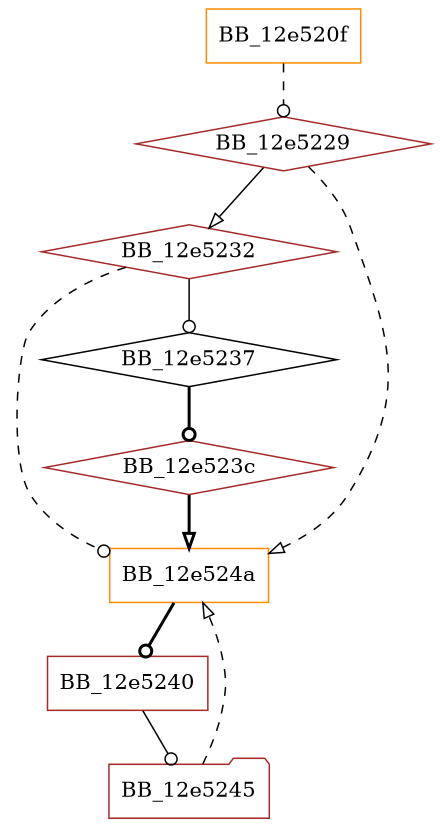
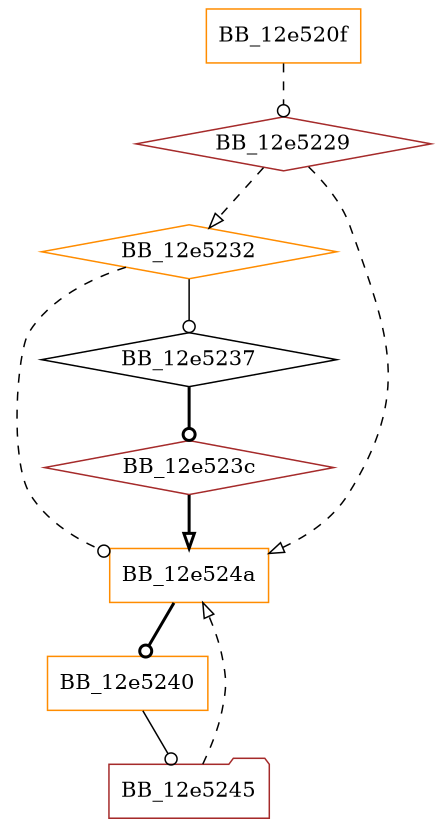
  digraph {
    node [color=brown shape=diamond]
    edge [arrowhead=odot style=dashed]
    BB_12e520f [color=darkorange shape=box]
    BB_12e5229
-   BB_12e5232
+   BB_12e5232 [color=darkorange]
    BB_12e524a [color=darkorange shape=box]
    BB_12e5237 [color=black]
-   BB_12e5240 [shape=box]
+   BB_12e5240 [color=darkorange shape=box]
    BB_12e523c
    BB_12e5245 [shape=folder]
    BB_12e520f -> BB_12e5229
-   BB_12e5229 -> BB_12e5232 [arrowhead=onormal style=solid]
+   BB_12e5229 -> BB_12e5232 [arrowhead=onormal]
    BB_12e5229 -> BB_12e524a [arrowhead=onormal]
    BB_12e5232 -> BB_12e524a
    BB_12e5232 -> BB_12e5237 [style=solid]
    BB_12e524a -> BB_12e5240 [style=bold]
    BB_12e5237 -> BB_12e523c [style=bold]
    BB_12e5240 -> BB_12e5245 [style=solid]
    BB_12e523c -> BB_12e524a [arrowhead=onormal style=bold]
    BB_12e5245 -> BB_12e524a [arrowhead=onormal]
  }
